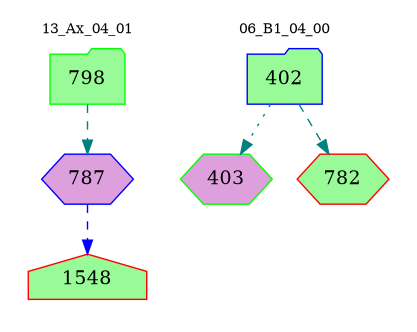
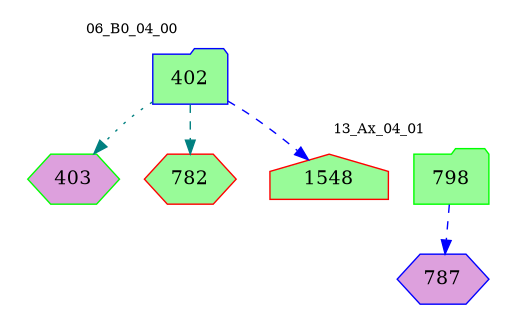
  digraph {
    node [color=green fillcolor=palegreen shape=hexagon style=filled]
    edge [color=blue style=dashed]
    n1 [label=798 shape=folder]
    n2 [color=blue fillcolor=plum label=787]
    n3 [color=red label=1548 shape=house]
    n4 [fillcolor=plum label=403]
    n5 [color=blue label=402 shape=folder]
    n6 [color=red label=782]
    subgraph cluster_1 {
      color=white
      fontsize=10
      label="13_Ax_04_01"
      n1
      n2
      n3
    }
    subgraph cluster_2 {
      color=white
      fontsize=10
-     label="06_B1_04_00"
+     label="06_B0_04_00"
      n4
      n5
      n6
    }
-   n1 -> n2 [color=teal]
-   n2 -> n3
+   n1 -> n2
+   n5 -> n3
    n5 -> n4 [color=teal style=dotted]
    n5 -> n6 [color=teal]
  }
